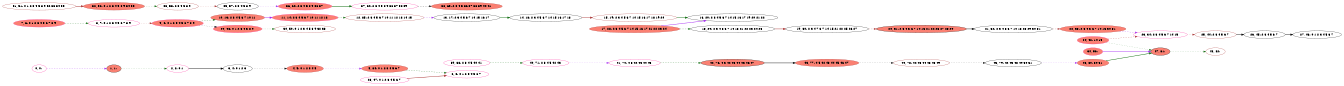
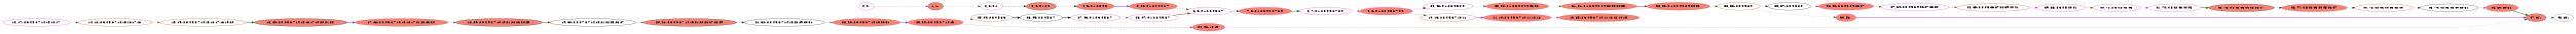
  digraph {
    rankdir=LR
    node [color=deeppink fillcolor=white style=filled]
    edge [color=darkgreen style=dotted]
    n1 [label="0, 0: "]
    n2 [color=black fillcolor=salmon label="1, 1: "]
    n3 [label="2, 2: 0 1 "]
-   n4 [color=black label="3, 4: 0 1 2 3 "]
+   n4 [color=black fillcolor=salmon label="3, 4: 0 1 2 3 "]
    n5 [color=brown fillcolor=salmon label="4, 5: 0 1 2 3 4 5 "]
    n6 [color=brown fillcolor=salmon label="5, 84: 0 1 2 3 4 5 6 7 "]
    n7 [label="6, 3: 0 1 2 3 4 5 6 7 "]
    n8 [fillcolor=salmon label="7, 6: 0 1 2 3 4 5 6 7 8 9 "]
    n9 [label="8, 7: 0 1 2 3 4 5 6 7 8 9 "]
    n10 [fillcolor=salmon label="9, 8: 0 1 2 3 4 5 6 7 8 9 "]
-   n11 [color=brown fillcolor=salmon label="10, 13: 2 3 4 5 6 7 10 11 "]
-   n12 [fillcolor=salmon label="29, 48: 0 1 2 3 4 5 8 9 "]
+   n11 [color=brown label="10, 13: 2 3 4 5 6 7 10 11 "]
+   n12 [label="29, 48: 0 1 2 3 4 5 8 9 "]
    n13 [fillcolor=salmon label="11, 14: 2 3 4 5 6 7 10 11 12 13 "]
-   n14 [color=brown label="30, 50: 0 1 2 3 4 5 8 9 32 33 "]
-   n15 [color=brown label="12, 85: 2 3 4 5 6 7 10 11 12 13 14 15 "]
-   n16 [color=black label="13, 17: 2 3 4 5 6 7 14 15 16 17 "]
-   n17 [color=black label="14, 18: 2 3 4 5 6 7 14 15 16 17 18 "]
+   n14 [color=brown fillcolor=salmon label="30, 50: 0 1 2 3 4 5 8 9 32 33 "]
+   n15 [color=brown fillcolor=salmon label="12, 85: 2 3 4 5 6 7 10 11 12 13 14 15 "]
+   n16 [label="13, 17: 2 3 4 5 6 7 14 15 16 17 "]
+   n17 [color=brown label="14, 18: 2 3 4 5 6 7 14 15 16 17 18 "]
    n18 [color=brown label="15, 19: 2 3 4 5 6 7 14 15 16 17 18 19 20 "]
-   n19 [color=black label="16, 20: 2 3 4 5 6 7 14 15 16 17 19 20 21 22 "]
+   n19 [color=black fillcolor=salmon label="16, 20: 2 3 4 5 6 7 14 15 16 17 19 20 21 22 "]
    n20 [color=brown fillcolor=salmon label="17, 28: 2 3 4 5 6 7 14 15 16 17 21 22 23 24 "]
-   n21 [color=black label="18, 29: 2 3 4 5 6 7 14 15 21 22 23 24 25 "]
+   n21 [color=black fillcolor=salmon label="18, 29: 2 3 4 5 6 7 14 15 21 22 23 24 25 "]
    n22 [color=black label="19, 30: 2 3 4 7 6 7 14 15 21 22 25 26 27"]
    n23 [color=black fillcolor=salmon label="20, 31: 2 3 4 5 6 7 14 15 21 22 26 27 28 29 "]
    n24 [color=black label="21, 32: 2 3 4 5 6 7 14 15 28 29 30 31 "]
    n25 [color=brown fillcolor=salmon label="22, 33: 2 3 4 5 6 7 14 15 30 31 "]
-   n26 [label="23, 34: 2 3 4 5 6 7 14 15 "]
+   n26 [fillcolor=salmon label="23, 34: 2 3 4 5 6 7 14 15 "]
    n27 [fillcolor=salmon label="24, 42: 14 15 "]
-   n28 [color=brown label="25, 44: 2 3 4 5 6 7 "]
+   n28 [color=brown label="25, 44: 2 3 4 5 6 3"]
    n29 [color=black fillcolor=salmon label="47, 81: "]
    n30 [color=black label="26, 45: 2 3 4 5 6 7 "]
    n31 [color=brown label="48, 82: "]
-   n32 [color=black label="27, 46: 0 1 2 3 4 5 6 7 "]
+   n32 [label="27, 46: 0 1 2 3 4 5 6 7 "]
    n33 [label="28, 47: 0 1 2 3 4 5 6 7 "]
-   n34 [color=brown label="31, 51: 0 1 2 3 4 5 8 9 32 33 34 35 "]
+   n34 [color=brown fillcolor=salmon label="31, 51: 0 1 2 3 4 5 8 9 32 33 34 35 "]
    n35 [color=brown fillcolor=salmon label="32, 52: 0 1 2 3 4 5 8 9 34 35 "]
    n36 [color=brown label="33, 53: 2 3 4 5 8 9 "]
    n37 [fillcolor=salmon label="34, 56: "]
    n38 [color=black label="35, 57: 2 3 4 5 8 9 "]
    n39 [fillcolor=salmon label="36, 60: 2 3 4 5 8 9 36 37 "]
    n40 [label="37, 64: 2 3 4 5 8 9 36 37 38 39 "]
-   n41 [color=brown fillcolor=salmon label="38, 65: 2 3 4 5 36 37 38 39 40 41 "]
+   n41 [color=brown label="38, 65: 2 3 4 5 36 37 38 39 40 41 "]
    n42 [label="39, 68: 2 3 4 5 40 41 "]
    n43 [label="40, 71: 2 3 4 5 42 43 "]
    n44 [label="41, 74: 4 5 42 43 44 45 "]
    n45 [color=black fillcolor=salmon label="42, 76: 4 5 42 43 44 45 46 47 "]
    n46 [color=brown fillcolor=salmon label="43, 77: 4 5 42 43 44 45 46 47 "]
    n47 [color=brown label="44, 78: 42 43 44 45 48 49 "]
    n48 [color=black label="45, 79: 42 43 48 49 50 51 "]
    n49 [color=brown fillcolor=salmon label="46, 80: 50 51 "]
    n1 -> n2 [color=purple style=dashed]
    n2 -> n3
-   n3 -> n4 [color=black style=bold]
+   n3 -> n4 [color=black style=dashed]
    n4 -> n5 [color=black]
-   n5 -> n6 [color=purple]
+   n5 -> n6 [color=purple style=bold]
    n6 -> n7 [style=dashed]
-   n8 -> n9 [style=dashed]
+   n7 -> n8 [color=black style=dashed]
+   n8 -> n9 [style=bold]
    n9 -> n10 [color=brown]
    n10 -> n11 [style=dashed]
    n10 -> n12 [color=black]
    n11 -> n13 [color=purple style=bold]
    n12 -> n14
-   n13 -> n15 [style=dashed]
-   n15 -> n16 [color=purple style=dashed]
-   n16 -> n17 [style=bold]
-   n17 -> n18 [color=brown style=bold]
+   n13 -> n15 [color=purple style=dashed]
+   n14 -> n34
+   n16 -> n17
+   n17 -> n18 [color=brown style=dashed]
    n18 -> n19 [style=bold]
-   n20 -> n19 [color=purple style=bold]
+   n19 -> n20 [color=purple style=bold]
    n20 -> n21 [style=dashed]
    n21 -> n22 [color=brown style=bold]
    n22 -> n23 [color=brown style=dashed]
-   n23 -> n24 [color=black style=bold]
+   n23 -> n24 [color=black style=dashed]
    n24 -> n25 [color=brown style=dashed]
-   n25 -> n26 [color=purple style=dashed]
-   n27 -> n26 [color=brown style=dashed]
+   n25 -> n26 [color=purple style=bold]
+   n26 -> n27 [color=brown style=dashed]
    n26 -> n28 [color=brown]
    n27 -> n29
    n28 -> n30 [color=black style=bold]
    n29 -> n31
    n30 -> n32 [color=black style=bold]
+   n32 -> n33 [color=purple]
    n33 -> n7 [color=brown style=bold]
    n34 -> n35 [color=brown style=bold]
    n35 -> n36
-   n36 -> n38 [color=brown]
+   n36 -> n37
+   n36 -> n38 [color=black]
    n37 -> n29 [color=purple style=bold]
-   n38 -> n39 [color=purple]
-   n39 -> n40 [style=bold]
-   n40 -> n41 [color=black style=dashed]
+   n38 -> n39 [color=brown]
+   n39 -> n40 [style=dashed]
+   n40 -> n41 [color=brown style=dashed]
+   n41 -> n42 [color=purple]
    n42 -> n43 [style=dashed]
    n43 -> n44 [color=purple]
-   n44 -> n45 [style=dashed]
-   n45 -> n46 [color=black style=bold]
+   n44 -> n45 [style=bold]
+   n45 -> n46 [color=black style=dashed]
    n46 -> n47 [color=black]
    n47 -> n48 [color=black]
-   n48 -> n49 [color=purple]
+   n48 -> n49 [color=purple style=dashed]
    n49 -> n29 [style=bold]
  }
